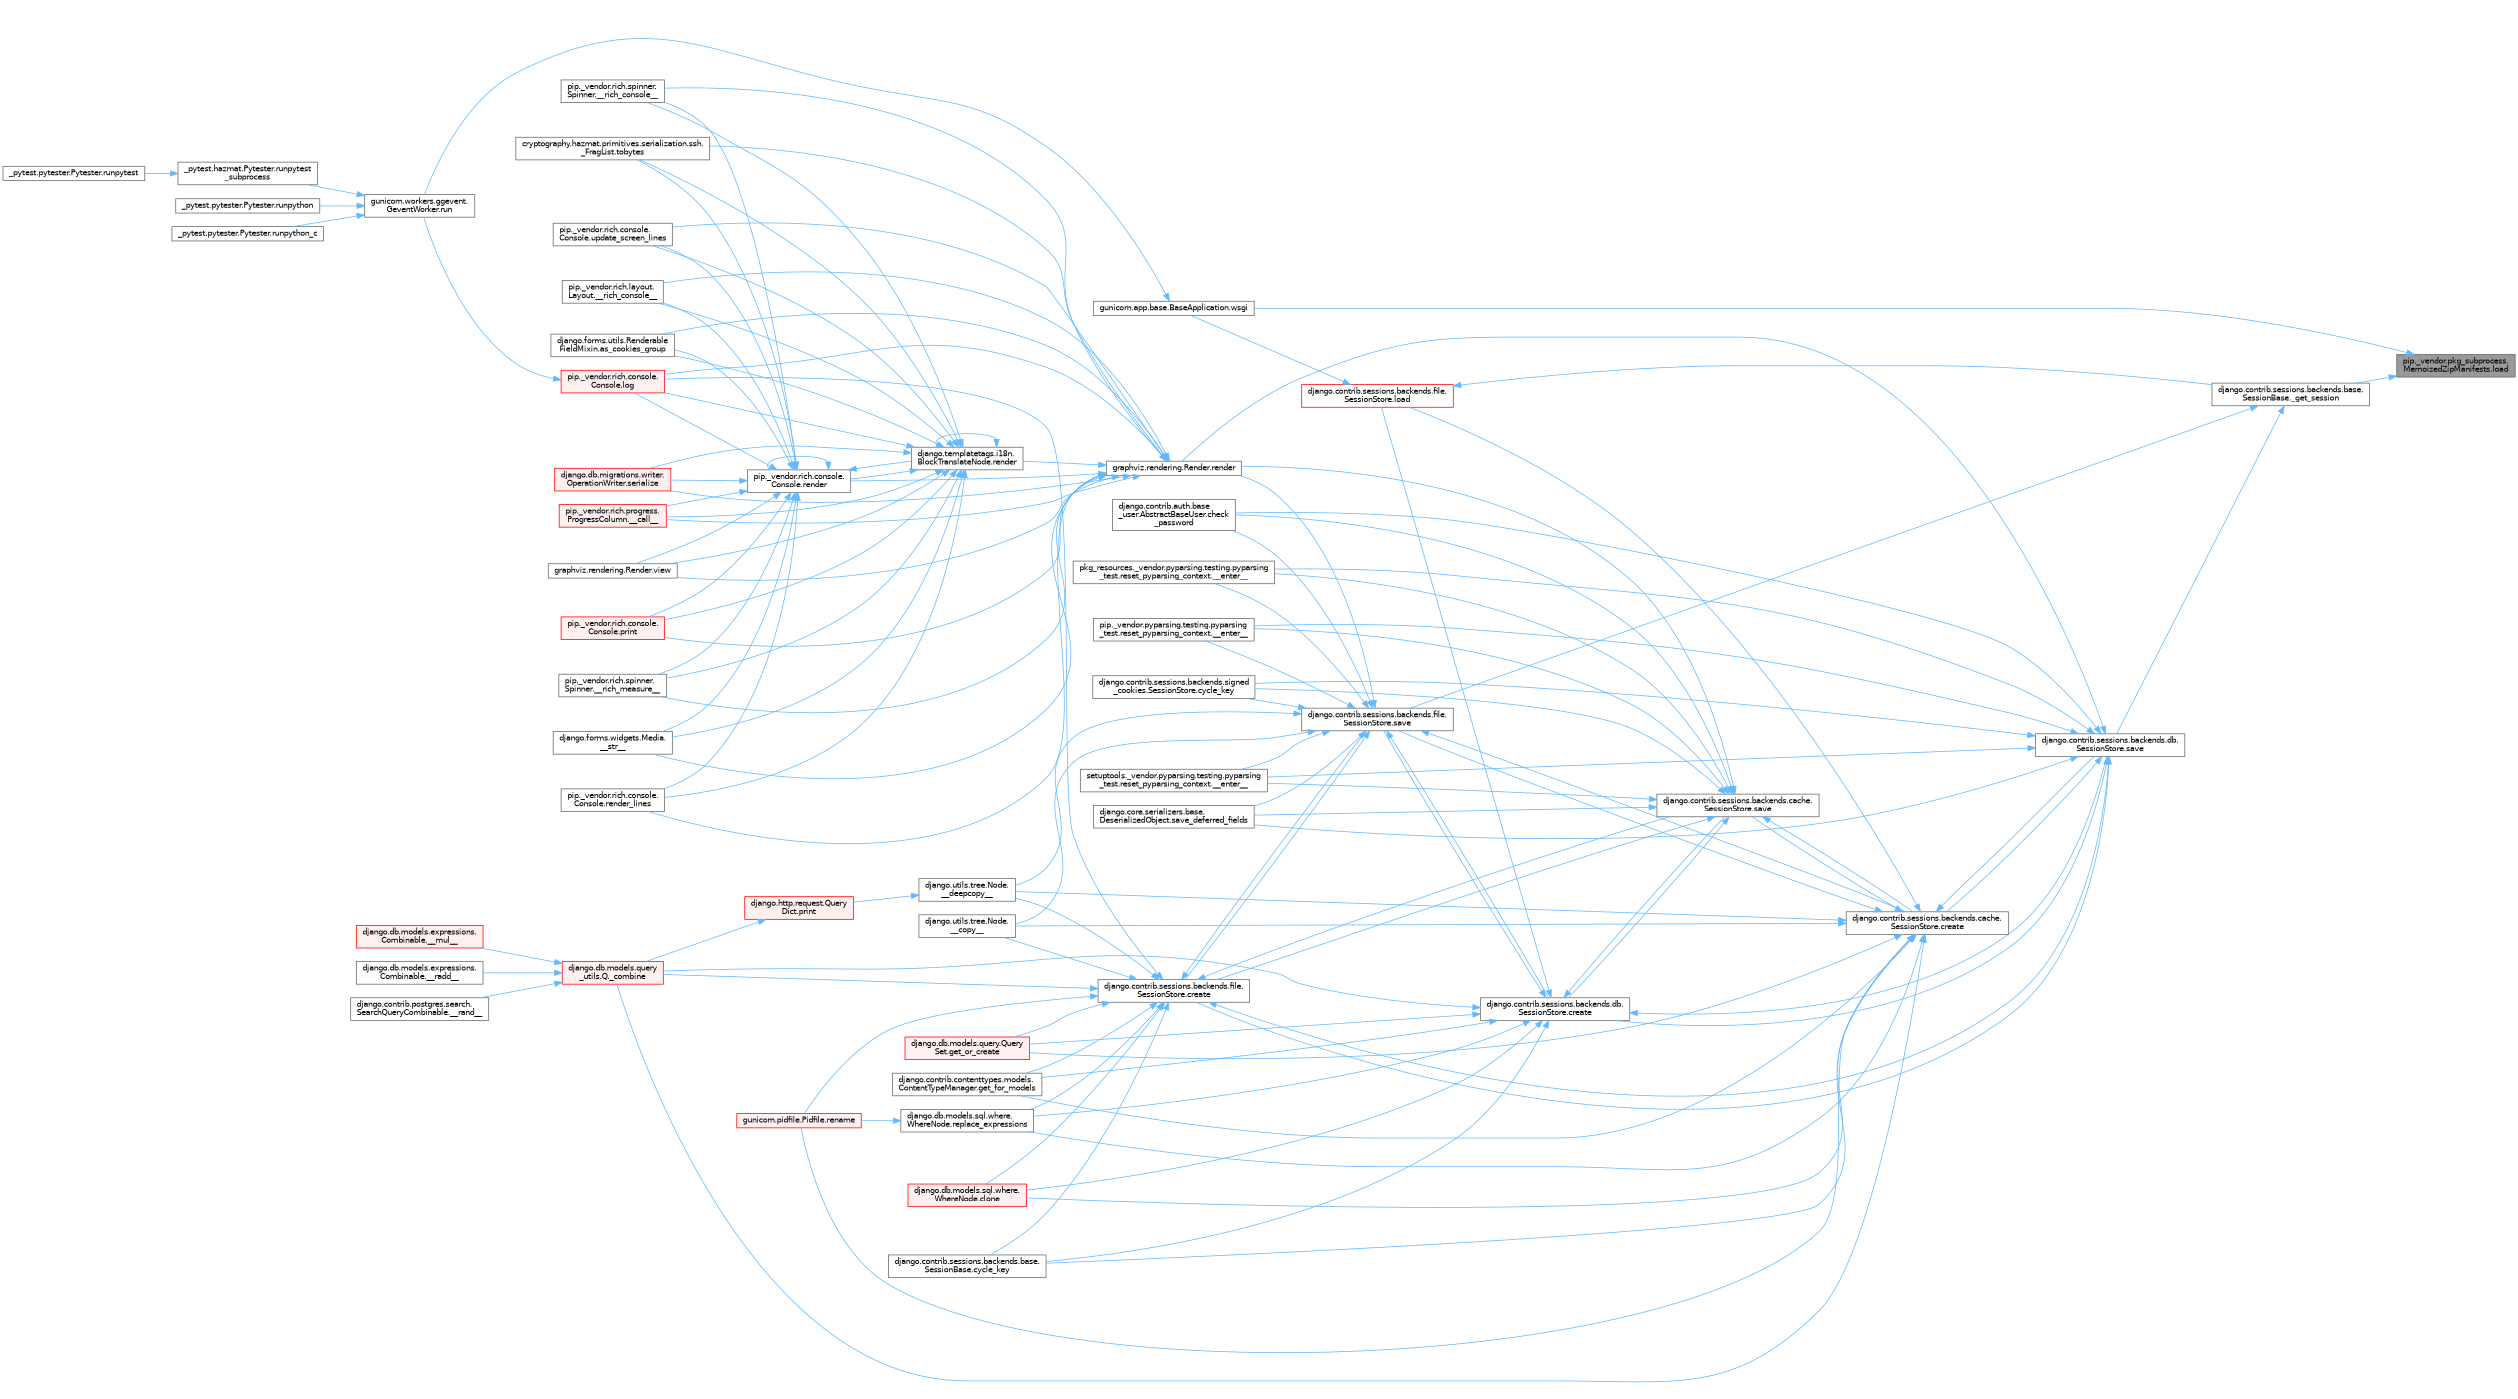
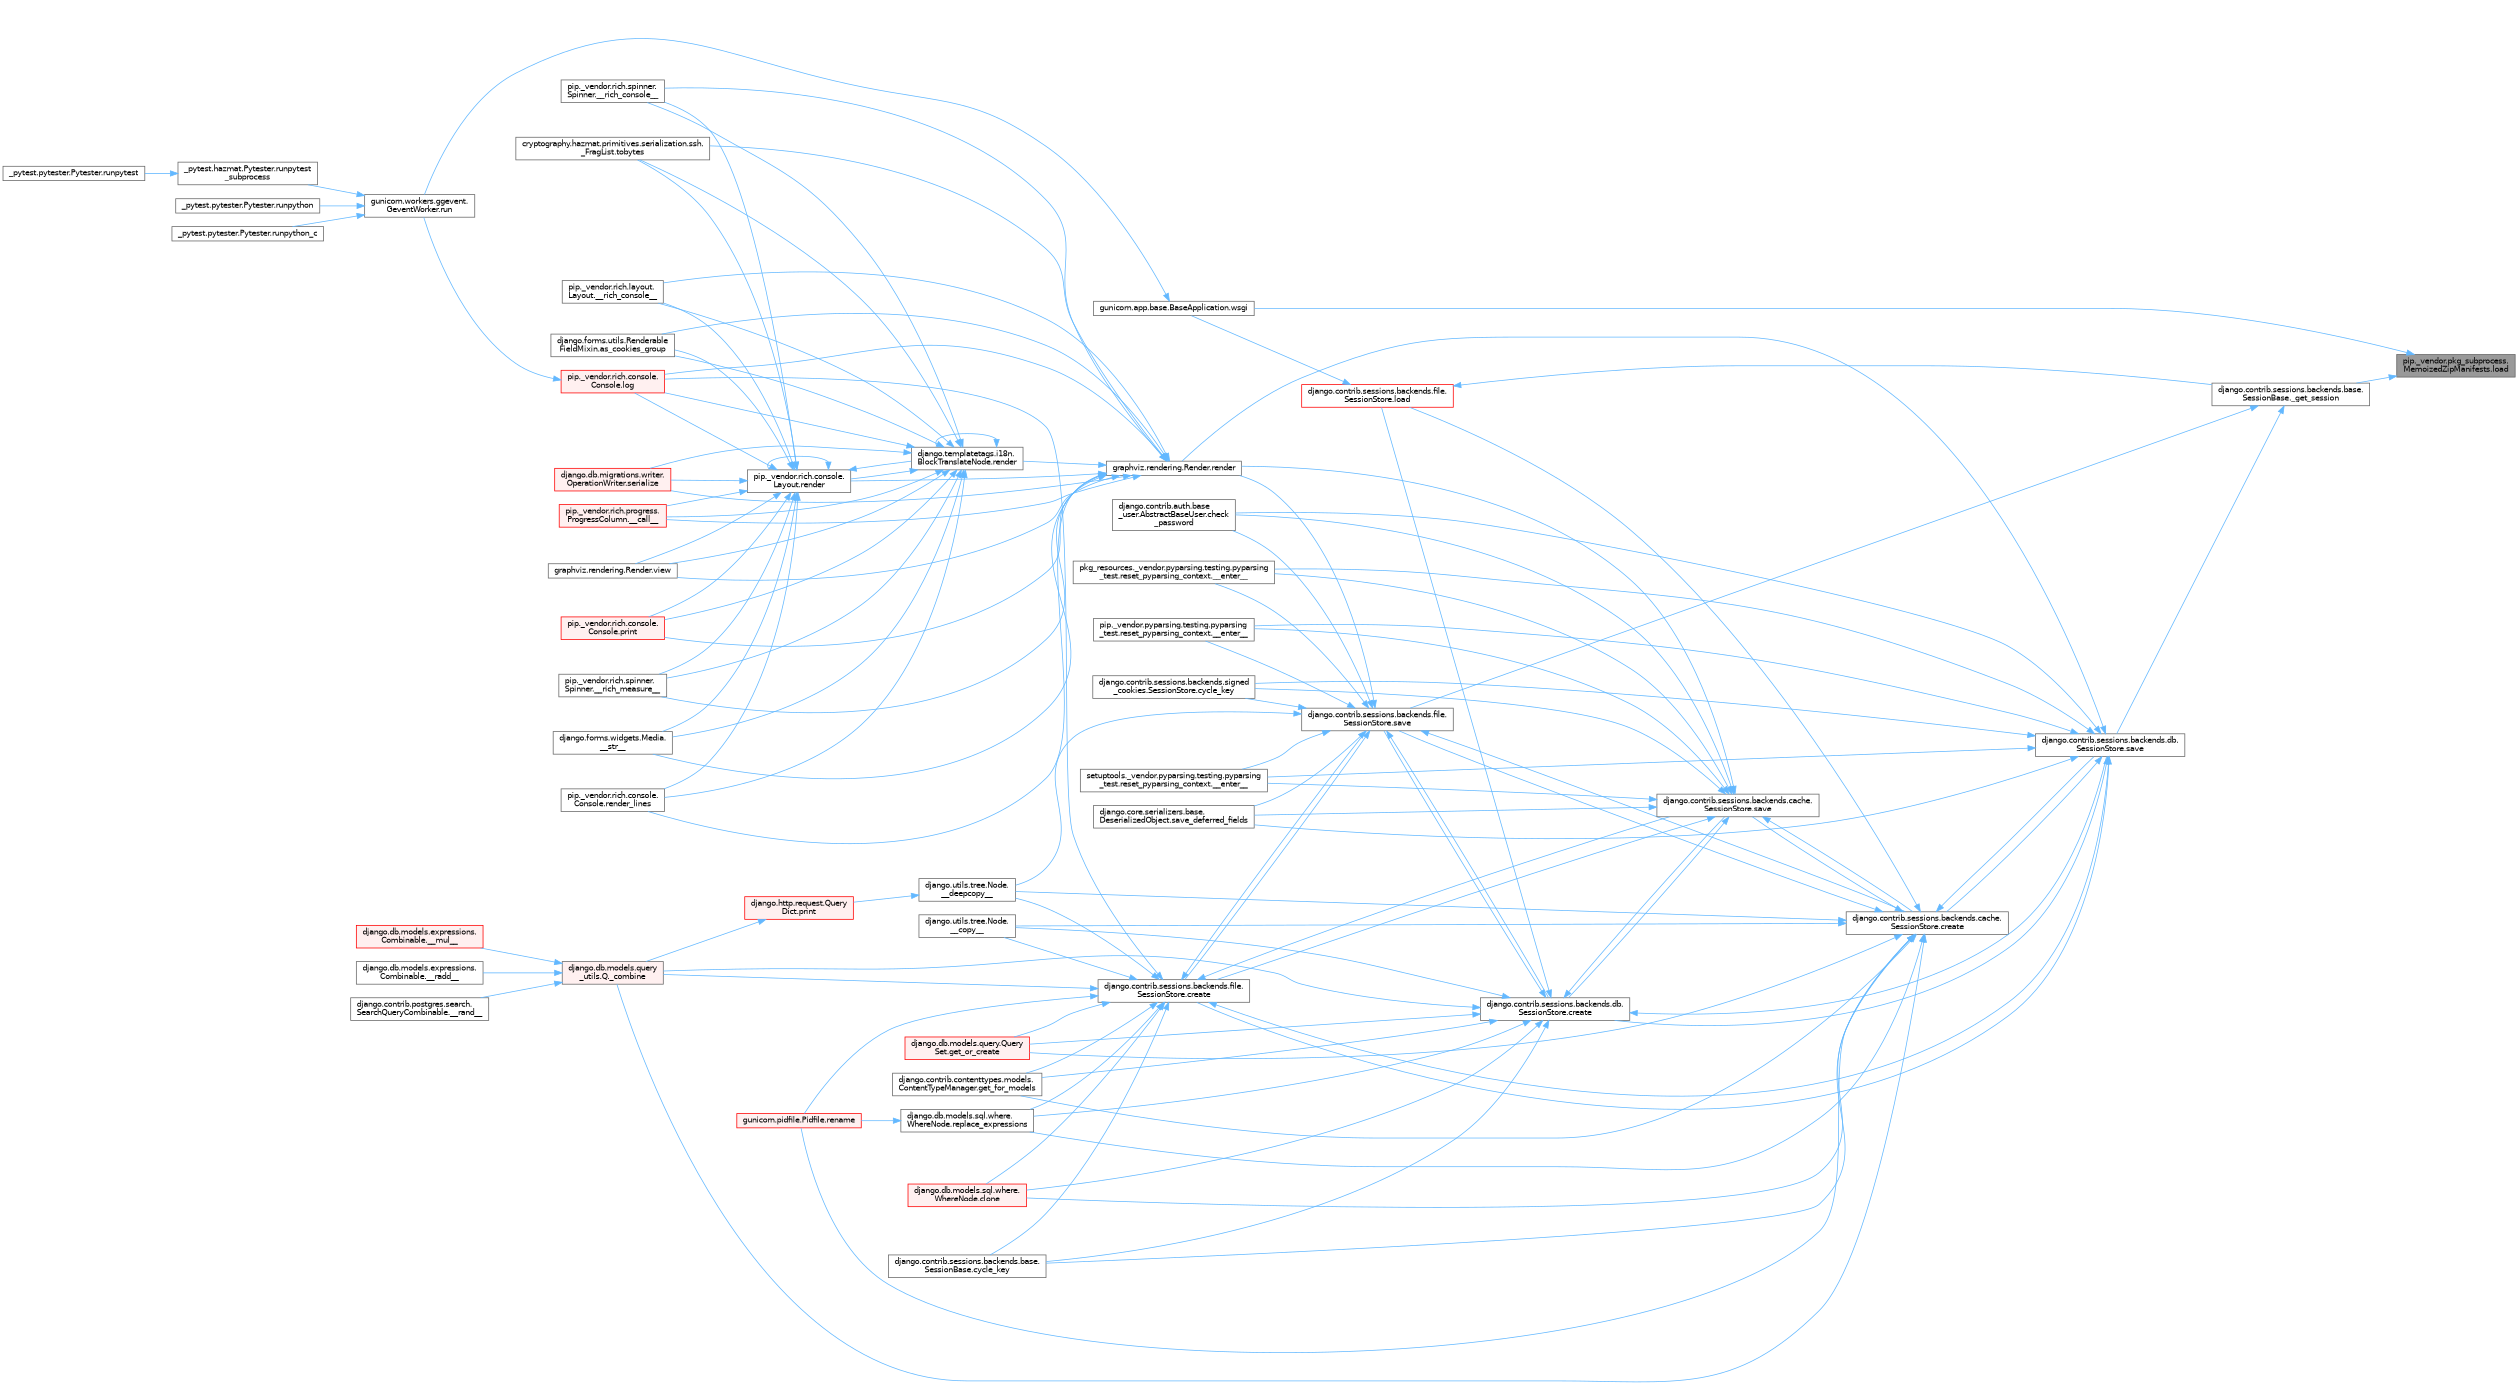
  digraph {
    rankdir=RL
    node [color=grey40 fillcolor=white fontname=Helvetica fontsize=10 shape=box style=filled]
    edge [color=steelblue1 dir=back fontname=Helvetica fontsize=10 labelfontname=Helvetica labelfontsize=10 style=solid]
    n1 [color=gray40 fillcolor=grey60 fontcolor=black height=0.2 label="pip._vendor.pkg_subprocess.\lMemoizedZipManifests.load" width=0.4]
    n2 [height=0.2 label="django.contrib.sessions.backends.base.\lSessionBase._get_session" width=0.4]
    n3 [height=0.2 label="gunicorn.app.base.BaseApplication.wsgi" width=0.4]
    n4 [height=0.2 label="django.contrib.sessions.backends.db.\lSessionStore.save" width=0.4]
    n5 [height=0.2 label="django.contrib.sessions.backends.file.\lSessionStore.save" width=0.4]
    n6 [height=0.2 label="gunicorn.workers.ggevent.\lGeventWorker.run" width=0.4]
    n7 [height=0.2 label="pip._vendor.pyparsing.testing.pyparsing\l_test.reset_pyparsing_context.__enter__" width=0.4]
    n8 [height=0.2 label="pkg_resources._vendor.pyparsing.testing.pyparsing\l_test.reset_pyparsing_context.__enter__" width=0.4]
    n9 [height=0.2 label="setuptools._vendor.pyparsing.testing.pyparsing\l_test.reset_pyparsing_context.__enter__" width=0.4]
    n10 [height=0.2 label="django.contrib.auth.base\l_user.AbstractBaseUser.check\l_password" width=0.4]
    n11 [height=0.2 label="django.contrib.sessions.backends.cache.\lSessionStore.create" width=0.4]
    n12 [height=0.2 label="django.contrib.sessions.backends.db.\lSessionStore.create" width=0.4]
    n13 [height=0.2 label="django.contrib.sessions.backends.file.\lSessionStore.create" width=0.4]
    n14 [height=0.2 label="django.contrib.sessions.backends.signed\l_cookies.SessionStore.cycle_key" width=0.4]
    n15 [height=0.2 label="graphviz.rendering.Render.render" width=0.4]
    n16 [height=0.2 label="django.core.serializers.base.\lDeserializedObject.save_deferred_fields" width=0.4]
    n17 [height=0.2 label="django.utils.tree.Node.\l__deepcopy__" width=0.4]
    n18 [height=0.2 label="django.utils.tree.Node.\l__copy__" width=0.4]
-   n19 [color=red fillcolor="#FFF0F0" height=0.2 label="django.db.models.query\l_utils.Q._combine" width=0.4]
+   n19 [fillcolor="#FFF0F0" height=0.2 label="django.db.models.query\l_utils.Q._combine" width=0.4]
    n20 [color=red fillcolor="#FFF0F0" height=0.2 label="django.db.models.sql.where.\lWhereNode.clone" width=0.4]
    n21 [height=0.2 label="django.contrib.sessions.backends.base.\lSessionBase.cycle_key" width=0.4]
    n22 [height=0.2 label="django.contrib.contenttypes.models.\lContentTypeManager.get_for_models" width=0.4]
    n23 [color=red fillcolor="#FFF0F0" height=0.2 label="django.db.models.query.Query\lSet.get_or_create" width=0.4]
    n24 [color=red height=0.2 label="django.contrib.sessions.backends.file.\lSessionStore.load" width=0.4]
    n25 [color=red fillcolor="#FFF0F0" height=0.2 label="gunicorn.pidfile.Pidfile.rename" width=0.4]
    n26 [height=0.2 label="django.db.models.sql.where.\lWhereNode.replace_expressions" width=0.4]
    n27 [height=0.2 label="django.contrib.sessions.backends.cache.\lSessionStore.save" width=0.4]
    n28 [color=red fillcolor="#FFF0F0" height=0.2 label="pip._vendor.rich.console.\lConsole.log" width=0.4]
    n29 [color=red fillcolor="#FFF0F0" height=0.2 label="pip._vendor.rich.progress.\lProgressColumn.__call__" width=0.4]
    n30 [height=0.2 label="pip._vendor.rich.layout.\lLayout.__rich_console__" width=0.4]
    n31 [height=0.2 label="pip._vendor.rich.spinner.\lSpinner.__rich_console__" width=0.4]
    n32 [height=0.2 label="pip._vendor.rich.spinner.\lSpinner.__rich_measure__" width=0.4]
    n33 [height=0.2 label="django.forms.widgets.Media.\l__str__" width=0.4]
    n34 [height=0.2 label="django.forms.utils.Renderable\lFieldMixin.as_cookies_group" width=0.4]
    n35 [color=red fillcolor="#FFF0F0" height=0.2 label="pip._vendor.rich.console.\lConsole.print" width=0.4]
    n36 [height=0.2 label="django.templatetags.i18n.\lBlockTranslateNode.render" width=0.4]
-   n37 [height=0.2 label="pip._vendor.rich.console.\lConsole.render" width=0.4]
+   n37 [height=0.2 label="pip._vendor.rich.console.\lLayout.render" width=0.4]
    n38 [height=0.2 label="pip._vendor.rich.console.\lConsole.render_lines" width=0.4]
    n39 [color=red fillcolor="#FFF0F0" height=0.2 label="django.db.migrations.writer.\lOperationWriter.serialize" width=0.4]
    n40 [height=0.2 label="cryptography.hazmat.primitives.serialization.ssh.\l_FragList.tobytes" width=0.4]
-   n41 [height=0.2 label="pip._vendor.rich.console.\lConsole.update_screen_lines" width=0.4]
    n42 [height=0.2 label="graphviz.rendering.Render.view" width=0.4]
    n43 [color=red fillcolor="#FFF0F0" height=0.2 label="django.http.request.Query\lDict.print" width=0.4]
    n44 [color=red fillcolor="#FFF0F0" height=0.2 label="django.db.models.expressions.\lCombinable.__mul__" width=0.4]
    n45 [height=0.2 label="django.db.models.expressions.\lCombinable.__radd__" width=0.4]
    n46 [height=0.2 label="django.contrib.postgres.search.\lSearchQueryCombinable.__rand__" width=0.4]
    n47 [height=0.2 label="_pytest.hazmat.Pytester.runpytest\l_subprocess" width=0.4]
    n48 [height=0.2 label="_pytest.pytester.Pytester.runpython" width=0.4]
    n49 [height=0.2 label="_pytest.pytester.Pytester.runpython_c" width=0.4]
    n50 [height=0.2 label="_pytest.pytester.Pytester.runpytest" width=0.4]
    n1 -> n2
    n1 -> n3
    n2 -> n4
    n2 -> n5
    n3 -> n6
    n4 -> n7
    n4 -> n8
    n4 -> n9
    n4 -> n10
    n4 -> n11
    n4 -> n12
    n4 -> n13
    n4 -> n14
    n4 -> n15
    n4 -> n16
    n5 -> n7
    n5 -> n8
    n5 -> n9
    n5 -> n10
    n5 -> n11
    n5 -> n12
    n5 -> n13
    n5 -> n14
    n5 -> n15
    n5 -> n16
    n5 -> n17
    n6 -> n47
    n6 -> n48
    n6 -> n49
    n11 -> n4
    n11 -> n5
    n11 -> n17
    n11 -> n18
    n11 -> n19
    n11 -> n20
    n11 -> n21
    n11 -> n22
    n11 -> n23
    n11 -> n24
    n11 -> n25
    n11 -> n26
    n11 -> n27
    n12 -> n4
    n12 -> n5
-   n5 -> n18
+   n12 -> n18
    n12 -> n19
    n12 -> n20
    n12 -> n21
    n12 -> n22
    n12 -> n23
    n12 -> n24
    n12 -> n26
    n12 -> n27
    n13 -> n4
    n13 -> n5
    n13 -> n17
    n13 -> n18
    n13 -> n19
    n13 -> n20
    n13 -> n21
    n13 -> n22
    n13 -> n23
    n13 -> n25
    n13 -> n26
    n13 -> n27
    n13 -> n28
    n15 -> n28
    n15 -> n29
    n15 -> n30
    n15 -> n31
    n15 -> n32
    n15 -> n33
    n15 -> n34
    n15 -> n35
    n15 -> n36
    n15 -> n37
    n15 -> n38
    n15 -> n39
    n15 -> n40
-   n15 -> n41
    n15 -> n42
    n17 -> n43
    n19 -> n44
    n19 -> n45
    n19 -> n46
    n24 -> n2
    n24 -> n3
    n26 -> n25
    n27 -> n7
    n27 -> n8
    n27 -> n9
    n27 -> n10
    n27 -> n11
    n27 -> n12
    n27 -> n13
    n27 -> n14
    n27 -> n15
    n27 -> n16
    n28 -> n6
    n36 -> n28
    n36 -> n29
    n36 -> n30
    n36 -> n31
    n36 -> n32
    n36 -> n33
    n36 -> n34
    n36 -> n35
    n36 -> n36
    n36 -> n37
    n36 -> n38
    n36 -> n39
    n36 -> n40
-   n36 -> n41
    n36 -> n42
    n37 -> n28
    n37 -> n29
    n37 -> n30
    n37 -> n31
    n37 -> n32
    n37 -> n33
    n37 -> n34
    n37 -> n35
    n37 -> n36
    n37 -> n37
    n37 -> n38
    n37 -> n39
    n37 -> n40
-   n37 -> n41
    n37 -> n42
    n43 -> n19
    n47 -> n50
  }
